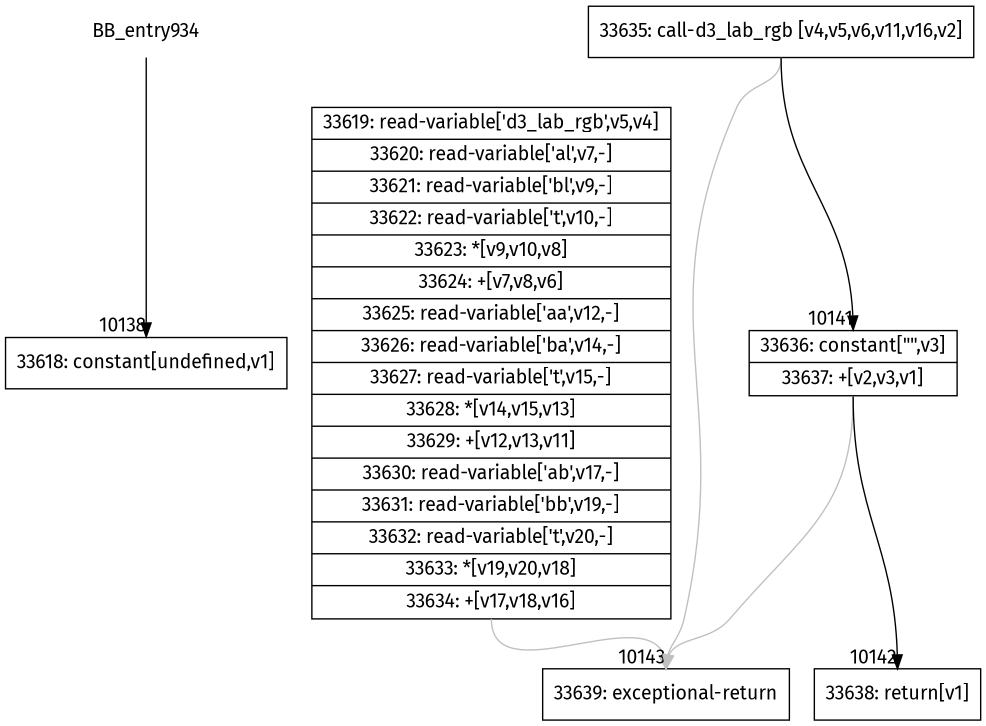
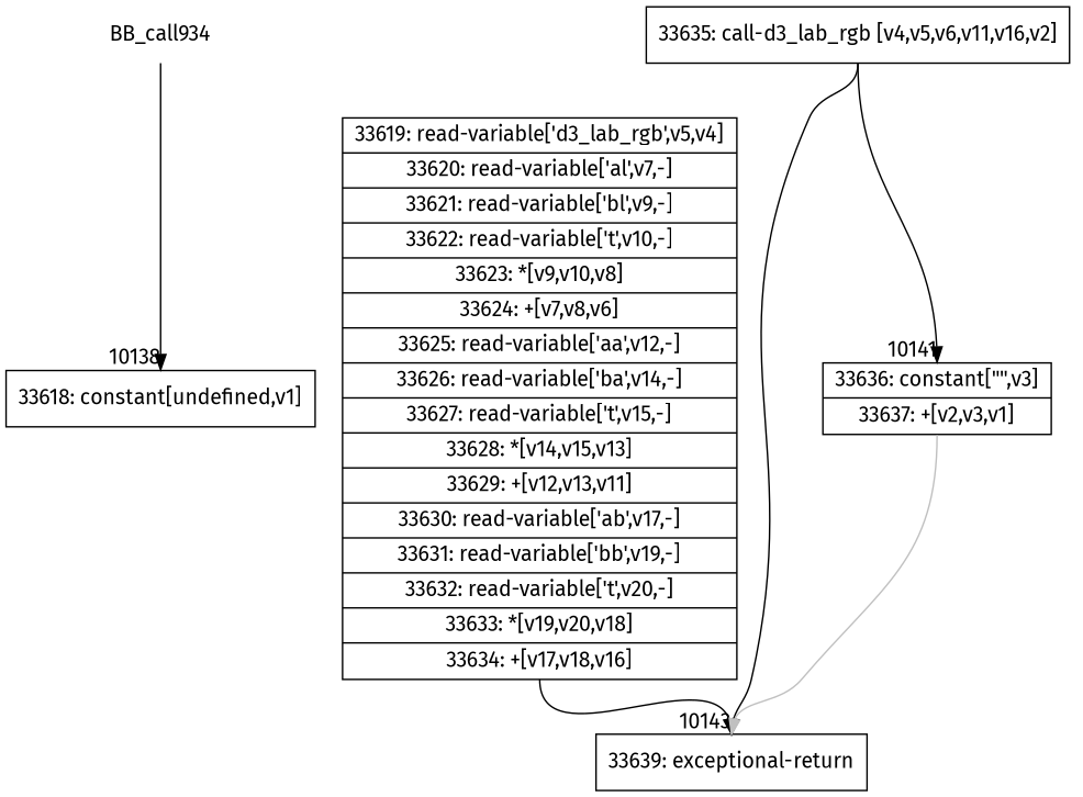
  digraph {
    fontname="Fira Sans"
    rankdir=TD
    node [fontname="Fira Sans" shape=record]
    edge [fontname="Fira Sans" headport=n tailport=s]
-   BB_entry934 [shape=none]
+   BB_entry934 [shape=none label=BB_call934]
    n2 [label="{33618: constant[undefined,v1]}"]
    n3 [label="{33619: read-variable['d3_lab_rgb',v5,v4]|33620: read-variable['al',v7,-]|33621: read-variable['bl',v9,-]|33622: read-variable['t',v10,-]|33623: *[v9,v10,v8]|33624: +[v7,v8,v6]|33625: read-variable['aa',v12,-]|33626: read-variable['ba',v14,-]|33627: read-variable['t',v15,-]|33628: *[v14,v15,v13]|33629: +[v12,v13,v11]|33630: read-variable['ab',v17,-]|33631: read-variable['bb',v19,-]|33632: read-variable['t',v20,-]|33633: *[v19,v20,v18]|33634: +[v17,v18,v16]}"]
    n4 [label="{33639: exceptional-return}"]
    n5 [label="{33635: call-d3_lab_rgb [v4,v5,v6,v11,v16,v2]}"]
    n6 [label="{33636: constant[\"\",v3]|33637: +[v2,v3,v1]}"]
-   n7 [label="{33638: return[v1]}"]
    BB_entry934 -> n2 [headlabel="    10138"]
-   n3 -> n4 [color=gray headlabel="      10143"]
-   n5 -> n4 [color=gray]
+   n3 -> n4 [color=black headlabel="      10143"]
+   n5 -> n4 [color=black]
    n5 -> n6 [headlabel="      10141"]
    n6 -> n4 [color=gray]
-   n6 -> n7 [headlabel="      10142"]
  }
